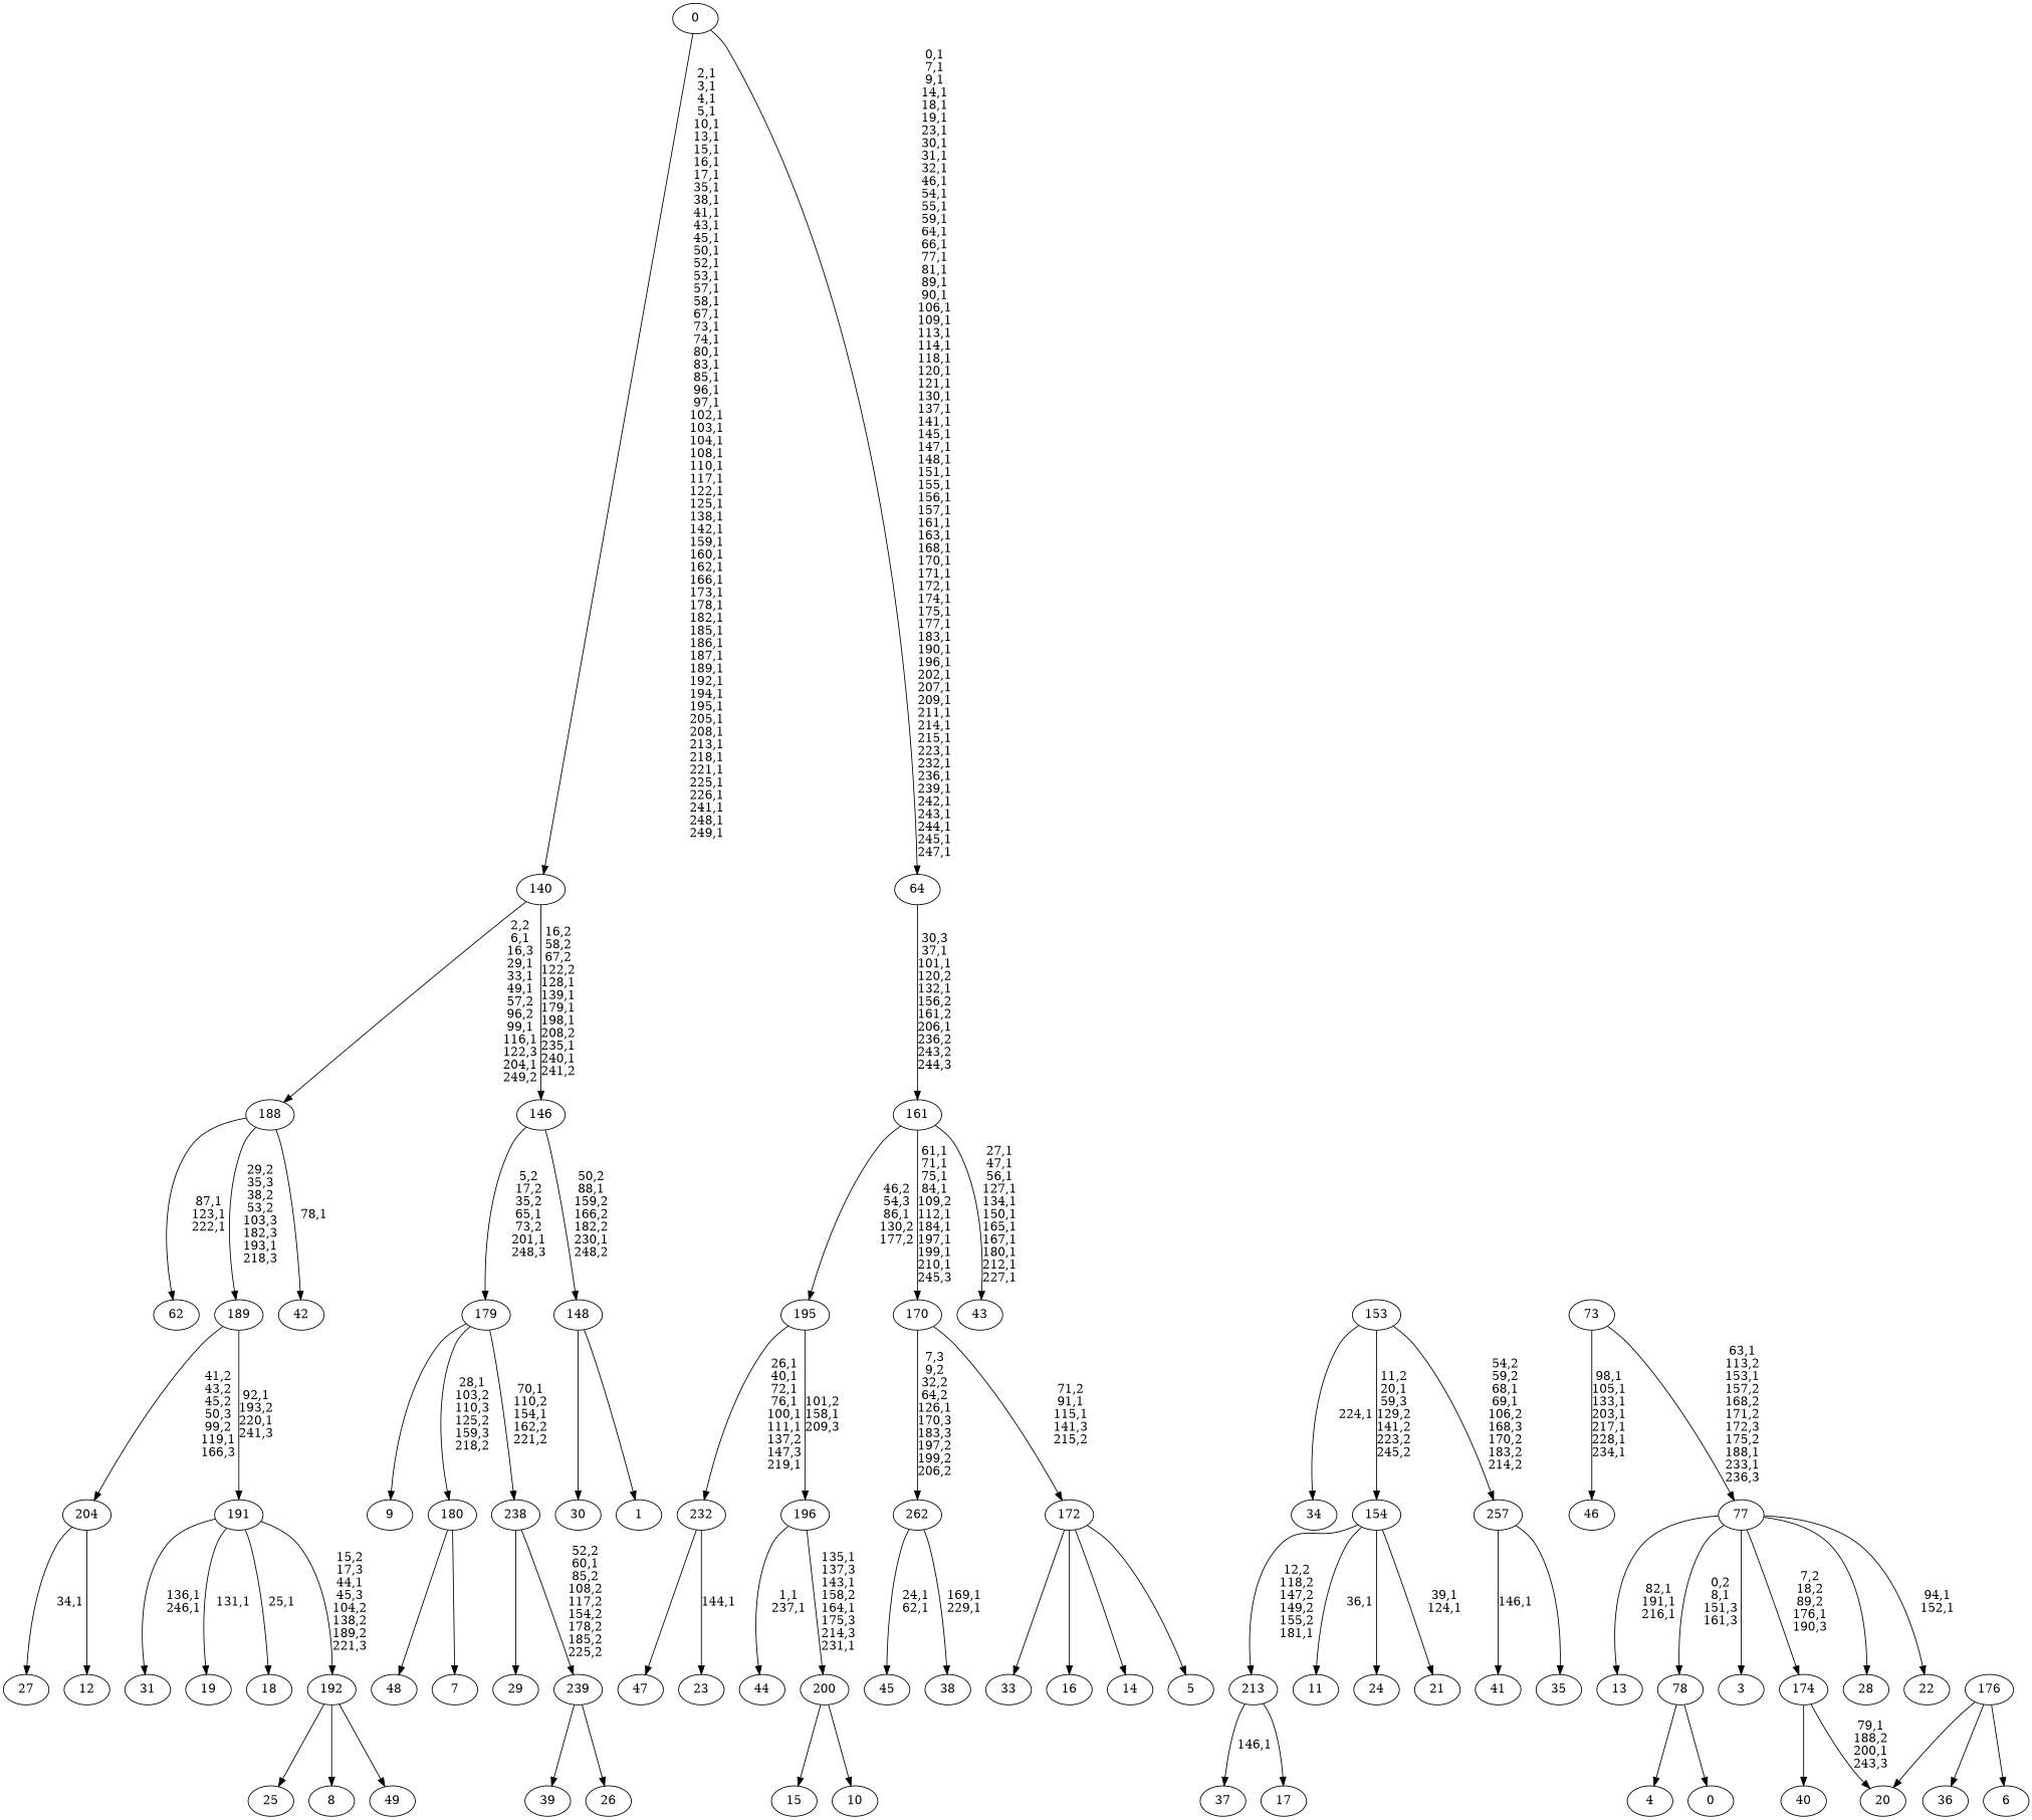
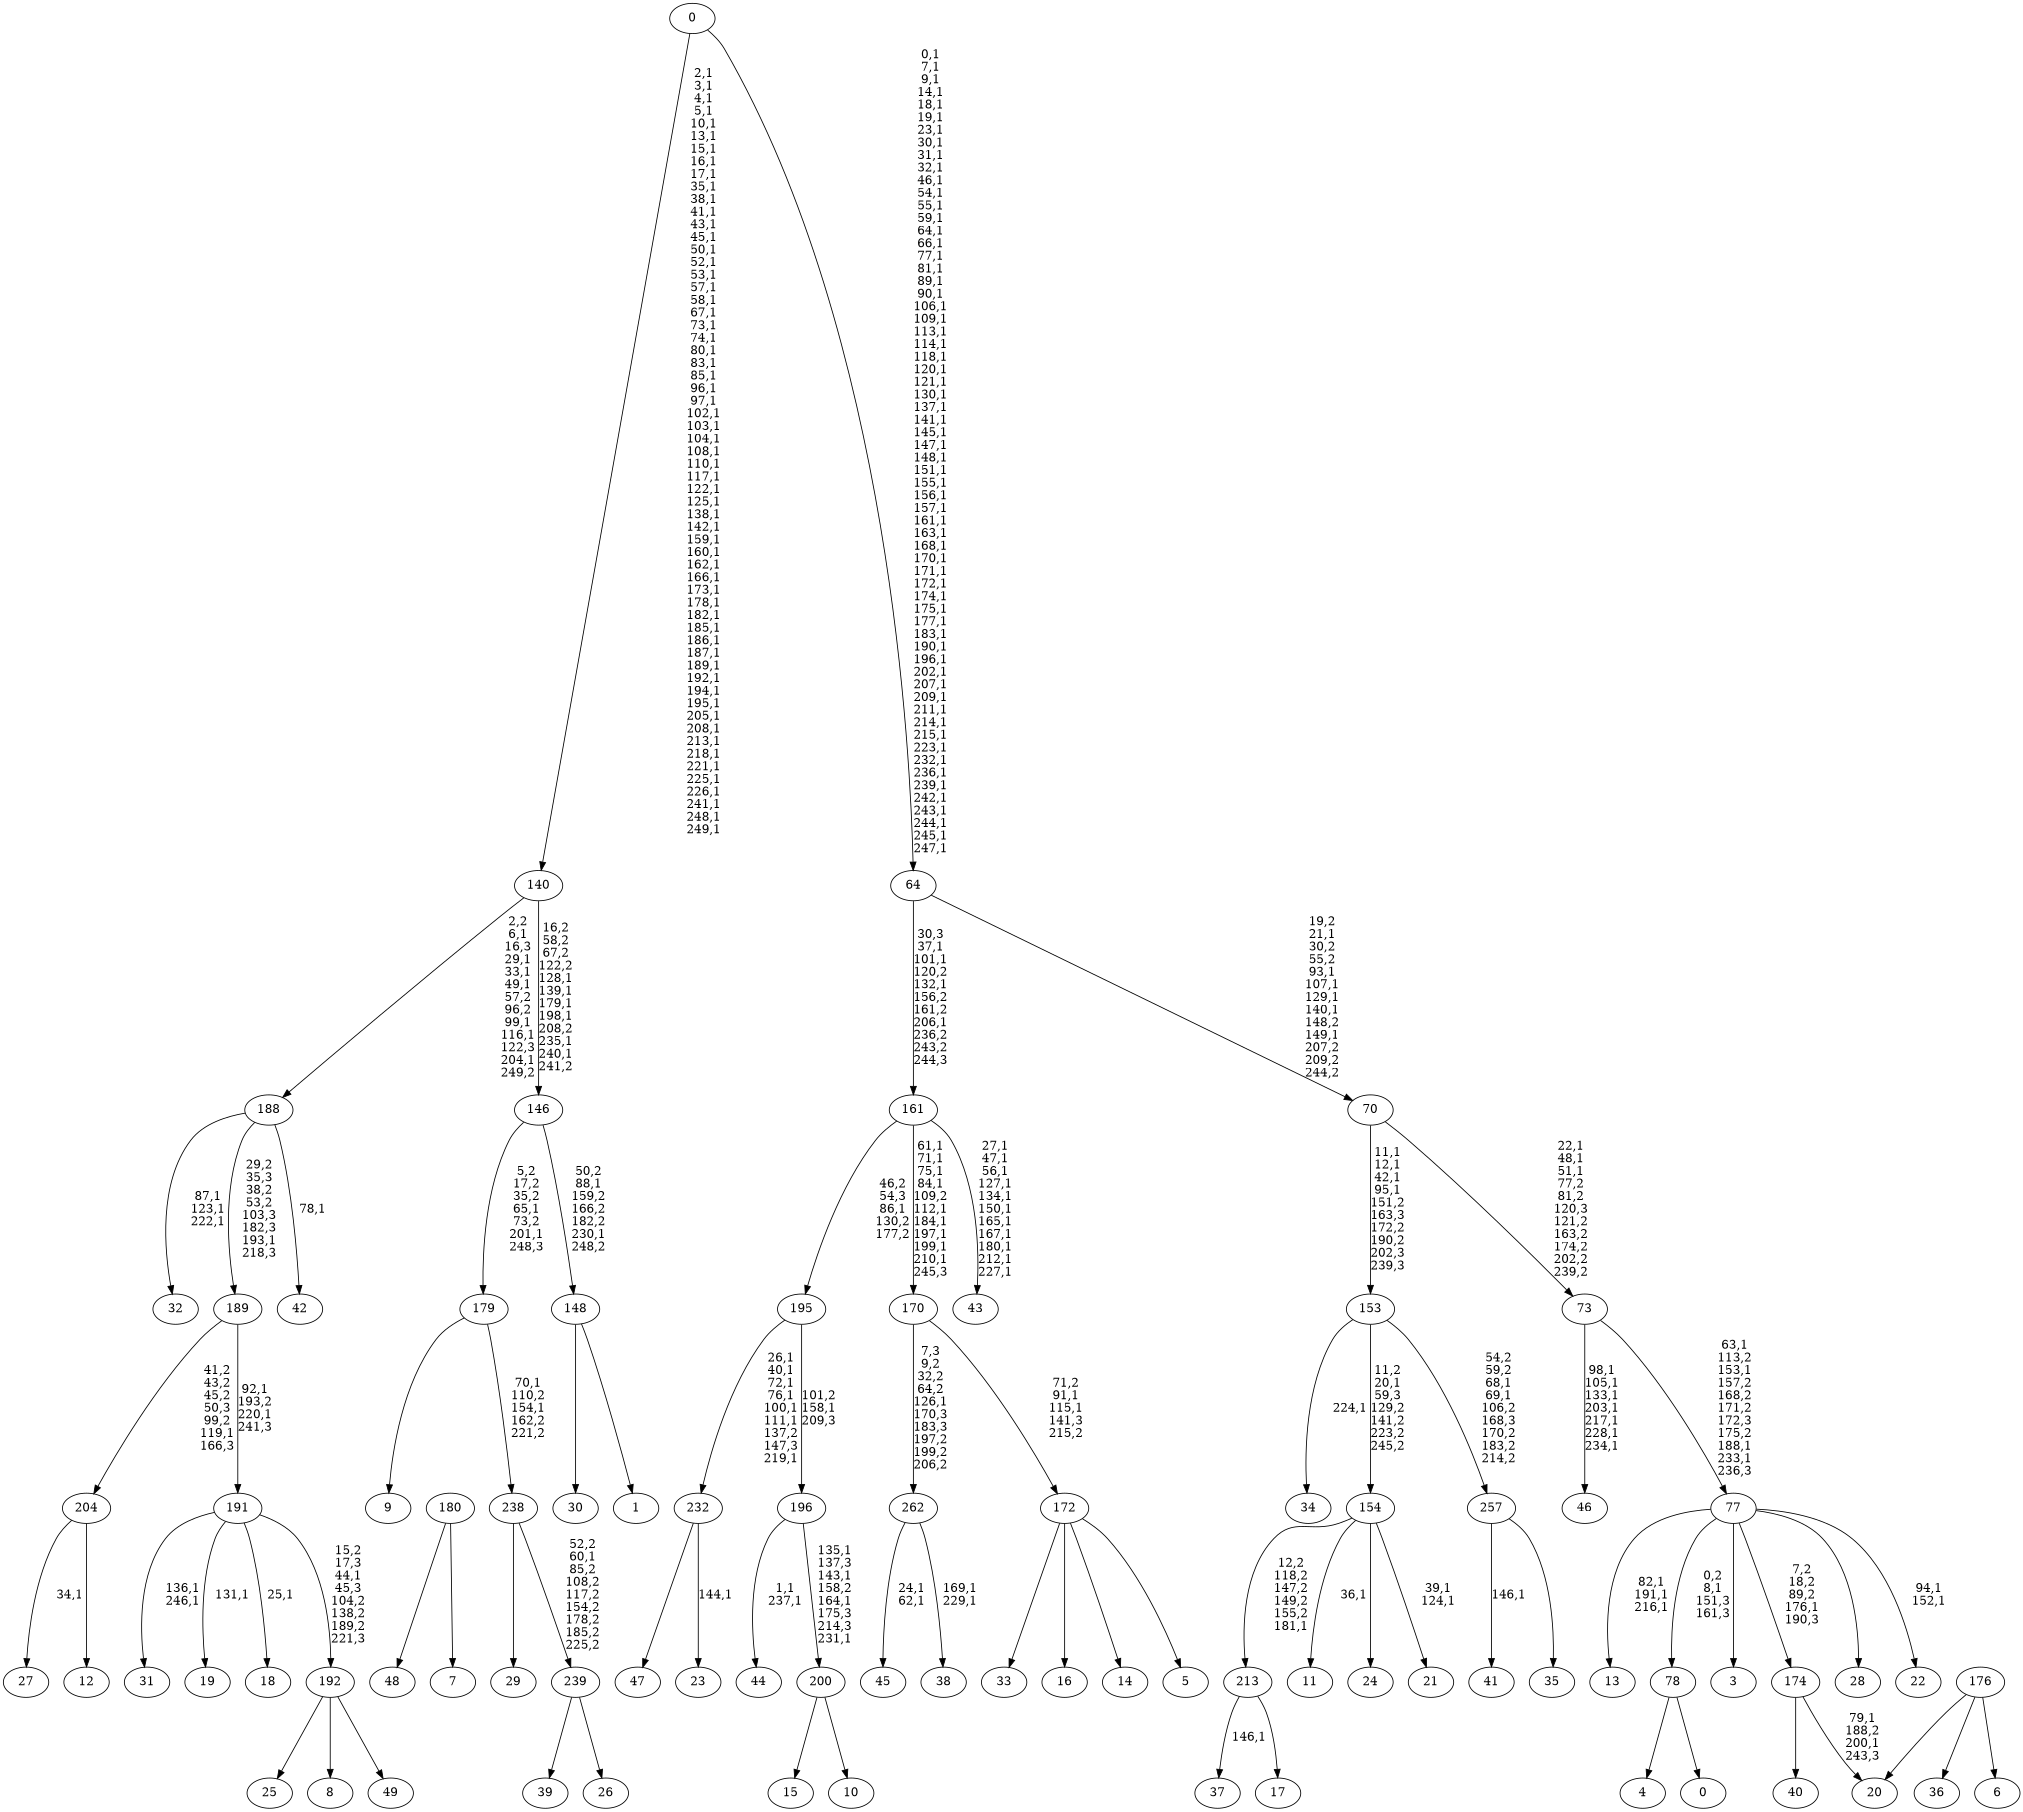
  digraph {
    n1 [label=49]
    n2 [label=48]
    n3 [label=47]
    n4 [label=46]
    n5 [label=45]
    n6 [label=44]
    n7 [label=43]
    n8 [label=42]
    n9 [label=41]
    n10 [label=40]
    n11 [label=39]
    n12 [label=38]
    262
    n14 [label=37]
    n15 [label=36]
    n16 [label=35]
    257
    n18 [label=34]
    n19 [label=33]
-   n20 [label=62]
+   n20 [label=32]
    n21 [label=31]
    n22 [label=30]
    n23 [label=29]
    n24 [label=28]
    n25 [label=27]
    n26 [label=26]
    239
    238
    n29 [label=25]
    n30 [label=24]
    n31 [label=23]
    232
    n33 [label=22]
    n34 [label=21]
    n35 [label=20]
    n36 [label=19]
    n37 [label=18]
    n38 [label=17]
    213
    n40 [label=16]
    n41 [label=15]
    n42 [label=14]
    n43 [label=13]
    n44 [label=12]
    204
    n46 [label=11]
    n47 [label=10]
    200
    196
    195
    n51 [label=9]
    n52 [label=8]
    192
    191
    189
    188
    n57 [label=7]
    180
    179
    n60 [label=6]
    176
    174
    n63 [label=5]
    172
    170
    161
    n67 [label=4]
    n68 [label=3]
    154
    153
    n71 [label=1]
    148
    146
    140
    n75 [label=0]
    78
    77
    73
+   70
    64
    0
    262 -> n5 [label="24,1\n62,1"]
    262 -> n12 [label="169,1\n229,1"]
    257 -> n9 [label="146,1"]
    257 -> n16
    239 -> n11
    239 -> n26
    238 -> n23
    238 -> 239 [label="52,2\n60,1\n85,2\n108,2\n117,2\n154,2\n178,2\n185,2\n225,2"]
    232 -> n3
    232 -> n31 [label="144,1"]
    213 -> n14 [label="146,1"]
    213 -> n38
    204 -> n25 [label="34,1"]
    204 -> n44
    200 -> n41
    200 -> n47
    196 -> n6 [label="1,1\n237,1"]
    196 -> 200 [label="135,1\n137,3\n143,1\n158,2\n164,1\n175,3\n214,3\n231,1"]
    195 -> 232 [label="26,1\n40,1\n72,1\n76,1\n100,1\n111,1\n137,2\n147,3\n219,1"]
    195 -> 196 [label="101,2\n158,1\n209,3"]
    192 -> n1
    192 -> n29
    192 -> n52
    191 -> n21 [label="136,1\n246,1"]
    191 -> n36 [label="131,1"]
    191 -> n37 [label="25,1"]
    191 -> 192 [label="15,2\n17,3\n44,1\n45,3\n104,2\n138,2\n189,2\n221,3"]
    189 -> 204 [label="41,2\n43,2\n45,2\n50,3\n99,2\n119,1\n166,3"]
    189 -> 191 [label="92,1\n193,2\n220,1\n241,3"]
    188 -> n8 [label="78,1"]
    188 -> n20 [label="87,1\n123,1\n222,1"]
    188 -> 189 [label="29,2\n35,3\n38,2\n53,2\n103,3\n182,3\n193,1\n218,3"]
    180 -> n2
    180 -> n57
    179 -> 238 [label="70,1\n110,2\n154,1\n162,2\n221,2"]
    179 -> n51
-   179 -> 180 [label="28,1\n103,2\n110,3\n125,2\n159,3\n218,2"]
    176 -> n15
    176 -> n35
    176 -> n60
    174 -> n10
    174 -> n35 [label="79,1\n188,2\n200,1\n243,3"]
    172 -> n19
    172 -> n40
    172 -> n42
    172 -> n63
    170 -> 262 [label="7,3\n9,2\n32,2\n64,2\n126,1\n170,3\n183,3\n197,2\n199,2\n206,2"]
    170 -> 172 [label="71,2\n91,1\n115,1\n141,3\n215,2"]
    161 -> n7 [label="27,1\n47,1\n56,1\n127,1\n134,1\n150,1\n165,1\n167,1\n180,1\n212,1\n227,1"]
    161 -> 195 [label="46,2\n54,3\n86,1\n130,2\n177,2"]
    161 -> 170 [label="61,1\n71,1\n75,1\n84,1\n109,2\n112,1\n184,1\n197,1\n199,1\n210,1\n245,3"]
    154 -> n30
    154 -> n34 [label="39,1\n124,1"]
    154 -> 213 [label="12,2\n118,2\n147,2\n149,2\n155,2\n181,1"]
    154 -> n46 [label="36,1"]
    153 -> 257 [label="54,2\n59,2\n68,1\n69,1\n106,2\n168,3\n170,2\n183,2\n214,2"]
    153 -> n18 [label="224,1"]
    153 -> 154 [label="11,2\n20,1\n59,3\n129,2\n141,2\n223,2\n245,2"]
    148 -> n22
    148 -> n71
    146 -> 179 [label="5,2\n17,2\n35,2\n65,1\n73,2\n201,1\n248,3"]
    146 -> 148 [label="50,2\n88,1\n159,2\n166,2\n182,2\n230,1\n248,2"]
    140 -> 188 [label="2,2\n6,1\n16,3\n29,1\n33,1\n49,1\n57,2\n96,2\n99,1\n116,1\n122,3\n204,1\n249,2"]
    140 -> 146 [label="16,2\n58,2\n67,2\n122,2\n128,1\n139,1\n179,1\n198,1\n208,2\n235,1\n240,1\n241,2"]
    78 -> n67
    78 -> n75
    77 -> n24
    77 -> n33 [label="94,1\n152,1"]
    77 -> n43 [label="82,1\n191,1\n216,1"]
    77 -> 174 [label="7,2\n18,2\n89,2\n176,1\n190,3"]
    77 -> n68
    77 -> 78 [label="0,2\n8,1\n151,3\n161,3"]
    73 -> n4 [label="98,1\n105,1\n133,1\n203,1\n217,1\n228,1\n234,1"]
    73 -> 77 [label="63,1\n113,2\n153,1\n157,2\n168,2\n171,2\n172,3\n175,2\n188,1\n233,1\n236,3"]
+   70 -> 153 [label="11,1\n12,1\n42,1\n95,1\n151,2\n163,3\n172,2\n190,2\n202,3\n239,3"]
+   70 -> 73 [label="22,1\n48,1\n51,1\n77,2\n81,2\n120,3\n121,2\n163,2\n174,2\n202,2\n239,2"]
    64 -> 161 [label="30,3\n37,1\n101,1\n120,2\n132,1\n156,2\n161,2\n206,1\n236,2\n243,2\n244,3"]
+   64 -> 70 [label="19,2\n21,1\n30,2\n55,2\n93,1\n107,1\n129,1\n140,1\n148,2\n149,1\n207,2\n209,2\n244,2"]
    0 -> 140 [label="2,1\n3,1\n4,1\n5,1\n10,1\n13,1\n15,1\n16,1\n17,1\n35,1\n38,1\n41,1\n43,1\n45,1\n50,1\n52,1\n53,1\n57,1\n58,1\n67,1\n73,1\n74,1\n80,1\n83,1\n85,1\n96,1\n97,1\n102,1\n103,1\n104,1\n108,1\n110,1\n117,1\n122,1\n125,1\n138,1\n142,1\n159,1\n160,1\n162,1\n166,1\n173,1\n178,1\n182,1\n185,1\n186,1\n187,1\n189,1\n192,1\n194,1\n195,1\n205,1\n208,1\n213,1\n218,1\n221,1\n225,1\n226,1\n241,1\n248,1\n249,1"]
    0 -> 64 [label="0,1\n7,1\n9,1\n14,1\n18,1\n19,1\n23,1\n30,1\n31,1\n32,1\n46,1\n54,1\n55,1\n59,1\n64,1\n66,1\n77,1\n81,1\n89,1\n90,1\n106,1\n109,1\n113,1\n114,1\n118,1\n120,1\n121,1\n130,1\n137,1\n141,1\n145,1\n147,1\n148,1\n151,1\n155,1\n156,1\n157,1\n161,1\n163,1\n168,1\n170,1\n171,1\n172,1\n174,1\n175,1\n177,1\n183,1\n190,1\n196,1\n202,1\n207,1\n209,1\n211,1\n214,1\n215,1\n223,1\n232,1\n236,1\n239,1\n242,1\n243,1\n244,1\n245,1\n247,1"]
  }
